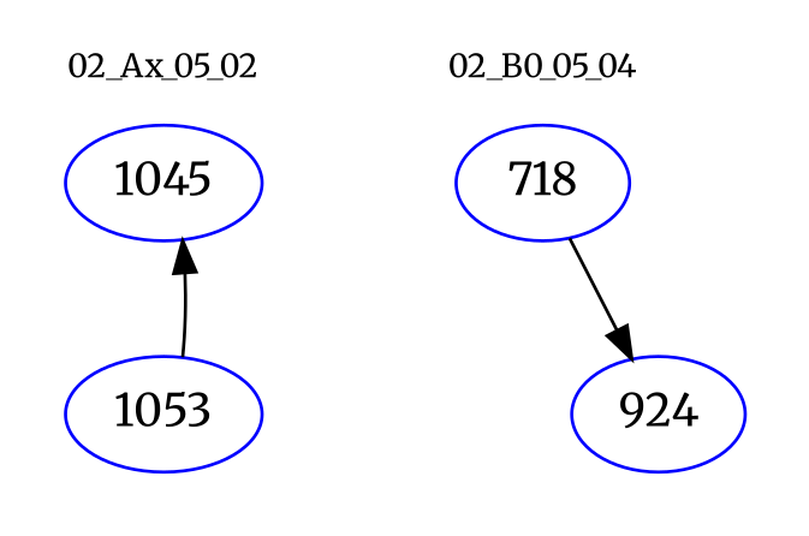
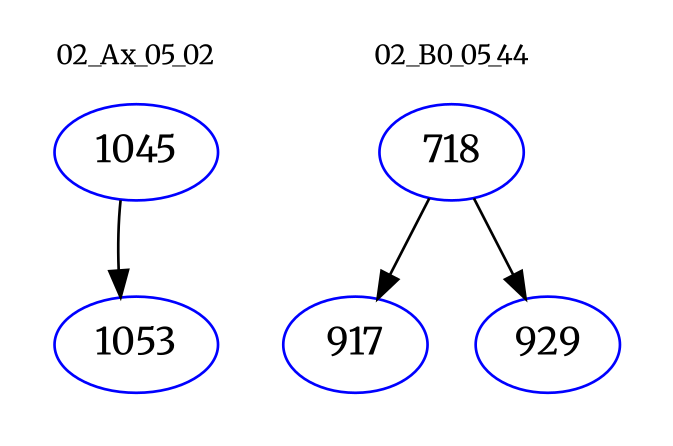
  digraph {
    fontname=Merriweather
    node [color=blue fontname=Merriweather]
    edge [color=black fontname=Merriweather]
    n1 [label=1045]
    n2 [label=1053]
    n3 [label=718]
-   n5 [label=924]
+   n4 [label=917]
+   n5 [label=929]
    subgraph cluster_1 {
      color=white
      fontsize=10
      label="02_Ax_05_02"
      n1
      n2
    }
    subgraph cluster_2 {
      color=white
      fontsize=10
-     label="02_B0_05_04"
+     label="02_B0_05_44"
      n3
+     n4
      n5
    }
-   n2 -> n1
+   n1 -> n2
+   n3 -> n4
    n3 -> n5
  }
